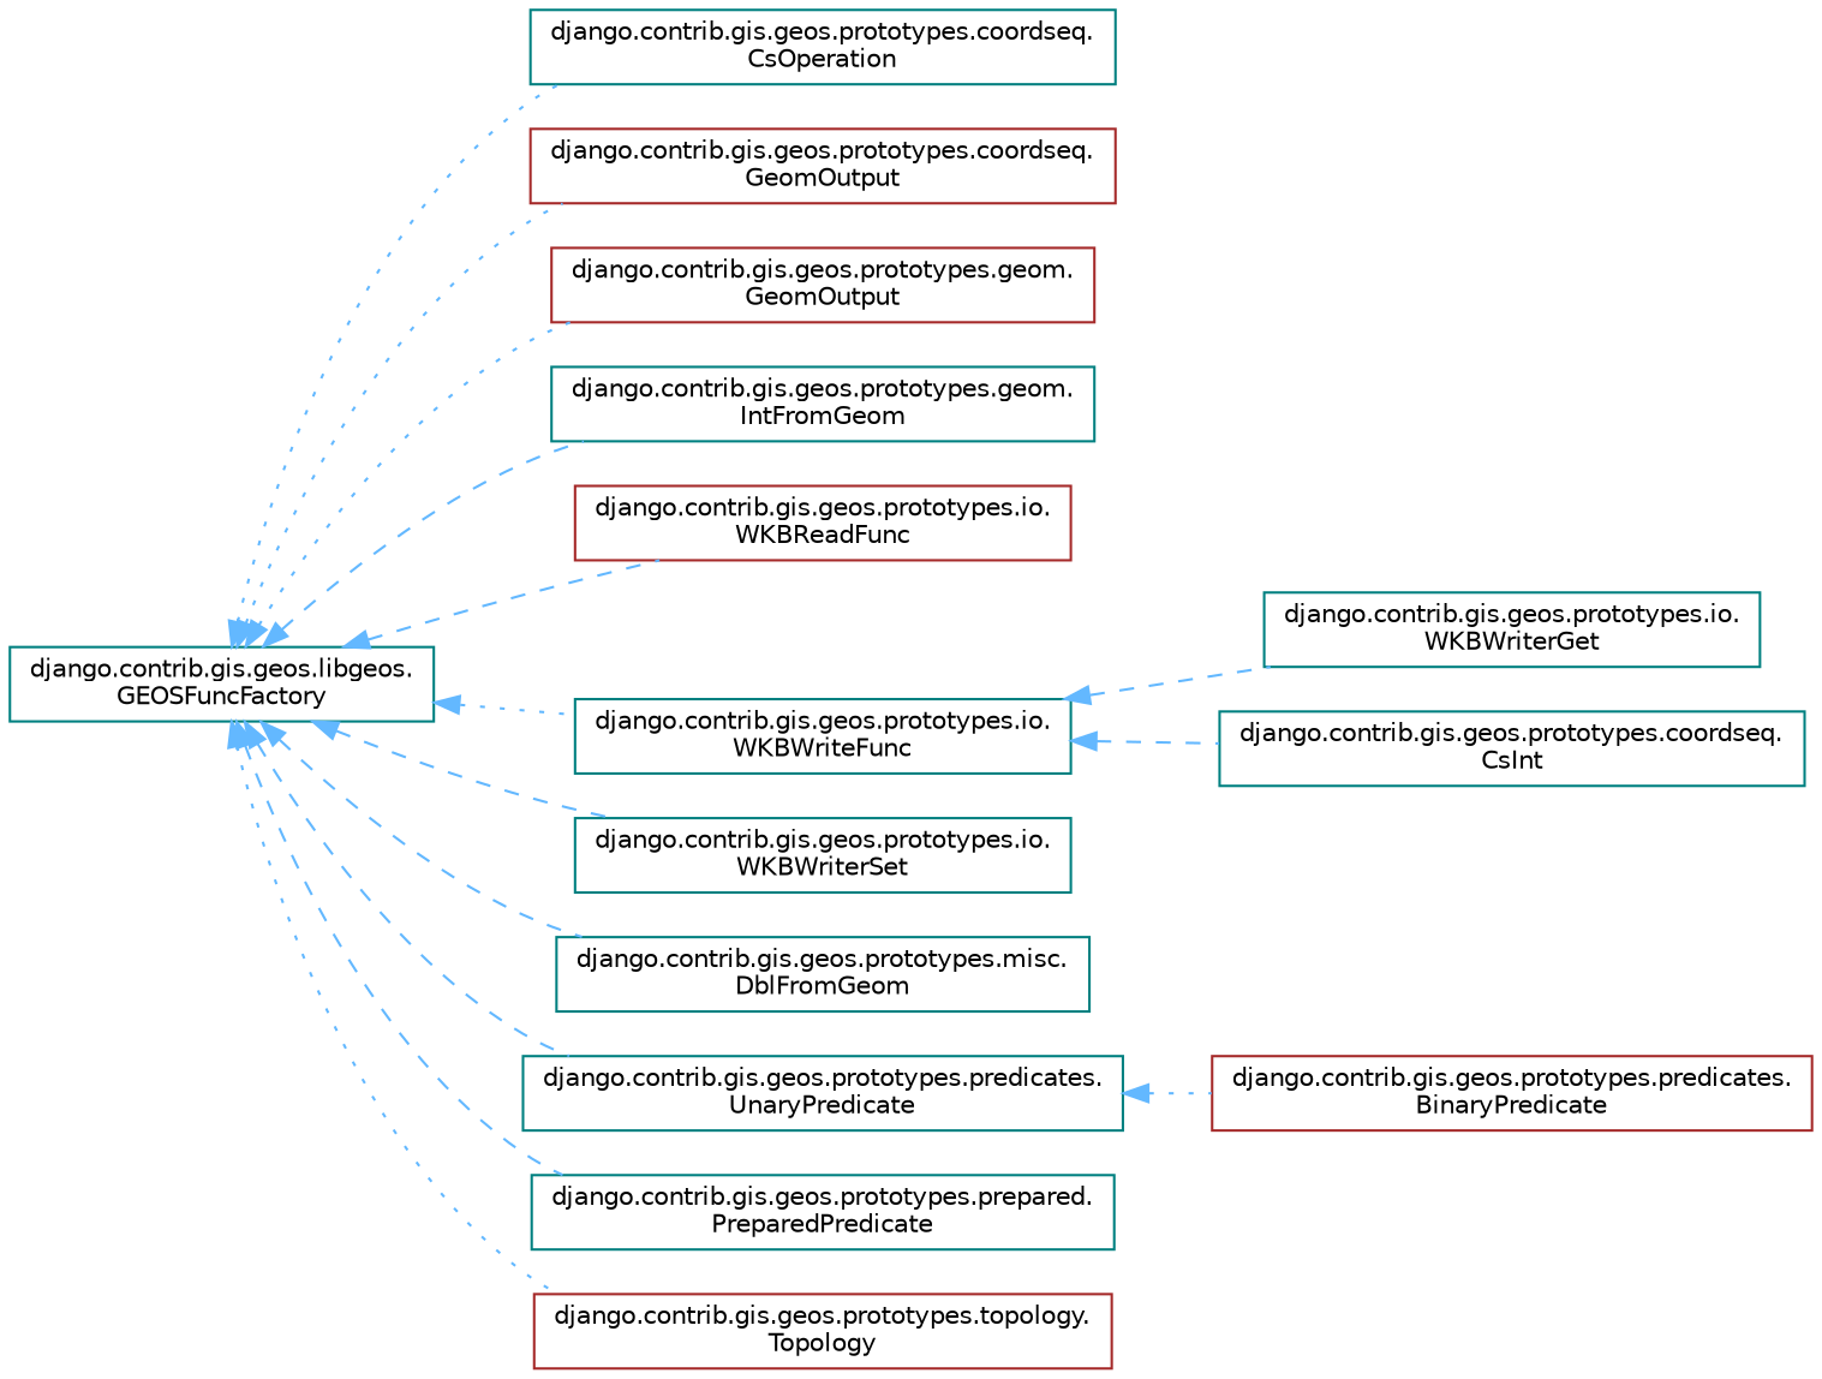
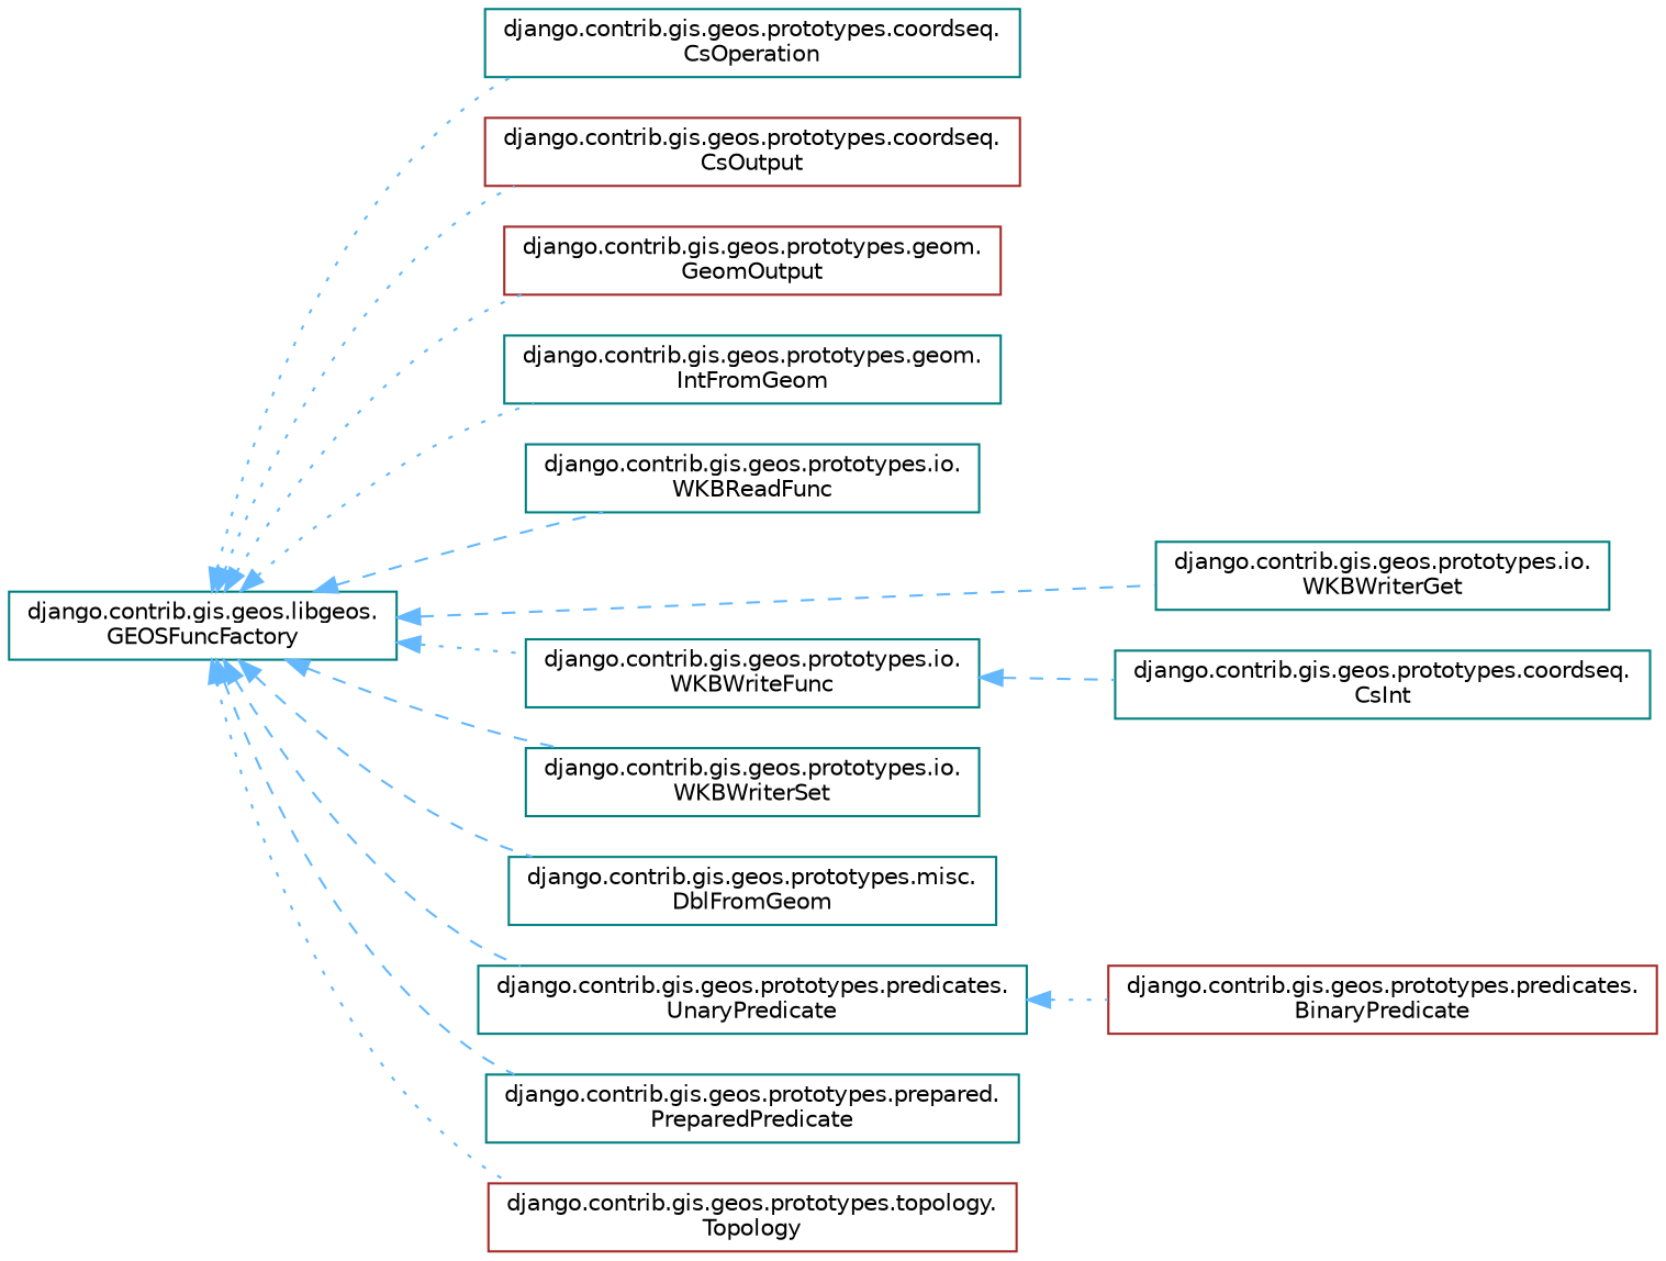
  digraph {
    rankdir=LR
    node [color=teal fillcolor=white fontname=Helvetica fontsize=10 shape=box style=filled]
    edge [color=steelblue1 dir=back fontname=Helvetica fontsize=10 labelfontname=Helvetica labelfontsize=10 style=dotted]
    n1 [height=0.2 label="django.contrib.gis.geos.libgeos.\lGEOSFuncFactory" width=0.4]
    n2 [height=0.2 label="django.contrib.gis.geos.prototypes.coordseq.\lCsOperation" width=0.4]
-   n3 [color=brown height=0.2 label="django.contrib.gis.geos.prototypes.coordseq.\lGeomOutput" width=0.4]
+   n3 [color=brown height=0.2 label="django.contrib.gis.geos.prototypes.coordseq.\lCsOutput" width=0.4]
    n4 [color=brown height=0.2 label="django.contrib.gis.geos.prototypes.geom.\lGeomOutput" width=0.4]
    n5 [height=0.2 label="django.contrib.gis.geos.prototypes.geom.\lIntFromGeom" width=0.4]
-   n6 [color=brown height=0.2 label="django.contrib.gis.geos.prototypes.io.\lWKBReadFunc" width=0.4]
+   n6 [height=0.2 label="django.contrib.gis.geos.prototypes.io.\lWKBReadFunc" width=0.4]
    n7 [height=0.2 label="django.contrib.gis.geos.prototypes.io.\lWKBWriteFunc" width=0.4]
    n8 [height=0.2 label="django.contrib.gis.geos.prototypes.io.\lWKBWriterGet" width=0.4]
    n9 [height=0.2 label="django.contrib.gis.geos.prototypes.io.\lWKBWriterSet" width=0.4]
    n10 [height=0.2 label="django.contrib.gis.geos.prototypes.misc.\lDblFromGeom" width=0.4]
    n11 [height=0.2 label="django.contrib.gis.geos.prototypes.predicates.\lUnaryPredicate" width=0.4]
    n12 [height=0.2 label="django.contrib.gis.geos.prototypes.prepared.\lPreparedPredicate" width=0.4]
    n13 [color=brown height=0.2 label="django.contrib.gis.geos.prototypes.topology.\lTopology" width=0.4]
    n14 [height=0.2 label="django.contrib.gis.geos.prototypes.coordseq.\lCsInt" width=0.4]
    n15 [color=brown height=0.2 label="django.contrib.gis.geos.prototypes.predicates.\lBinaryPredicate" width=0.4]
    n1 -> n2
    n1 -> n3
    n1 -> n4
-   n1 -> n5 [style=dashed]
+   n1 -> n5
    n1 -> n6 [style=dashed]
    n1 -> n7
-   n7 -> n8 [style=dashed]
+   n1 -> n8 [style=dashed]
    n1 -> n9 [style=dashed]
    n1 -> n10 [style=dashed]
    n1 -> n11 [style=dashed]
    n1 -> n12 [style=dashed]
    n1 -> n13
    n7 -> n14 [style=dashed]
    n11 -> n15
  }
